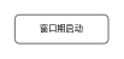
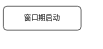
  <mxCell id="0" />
  <mxCell id="1" parent="0" />
- <mxCell id="2" value="窗口期启动" style="rounded=1;whiteSpace=wrap;html=1;" vertex="1" parent="1"><mxGeometry x="20" y="20" width="130" height="40" as="geometry" /></mxCell>
+ <mxCell id="2" value="窗口期启动" style="rounded=1;whiteSpace=wrap;html=1;" vertex="1" parent="1"><mxGeometry x="5" y="10" width="130" height="40" as="geometry" /></mxCell>
